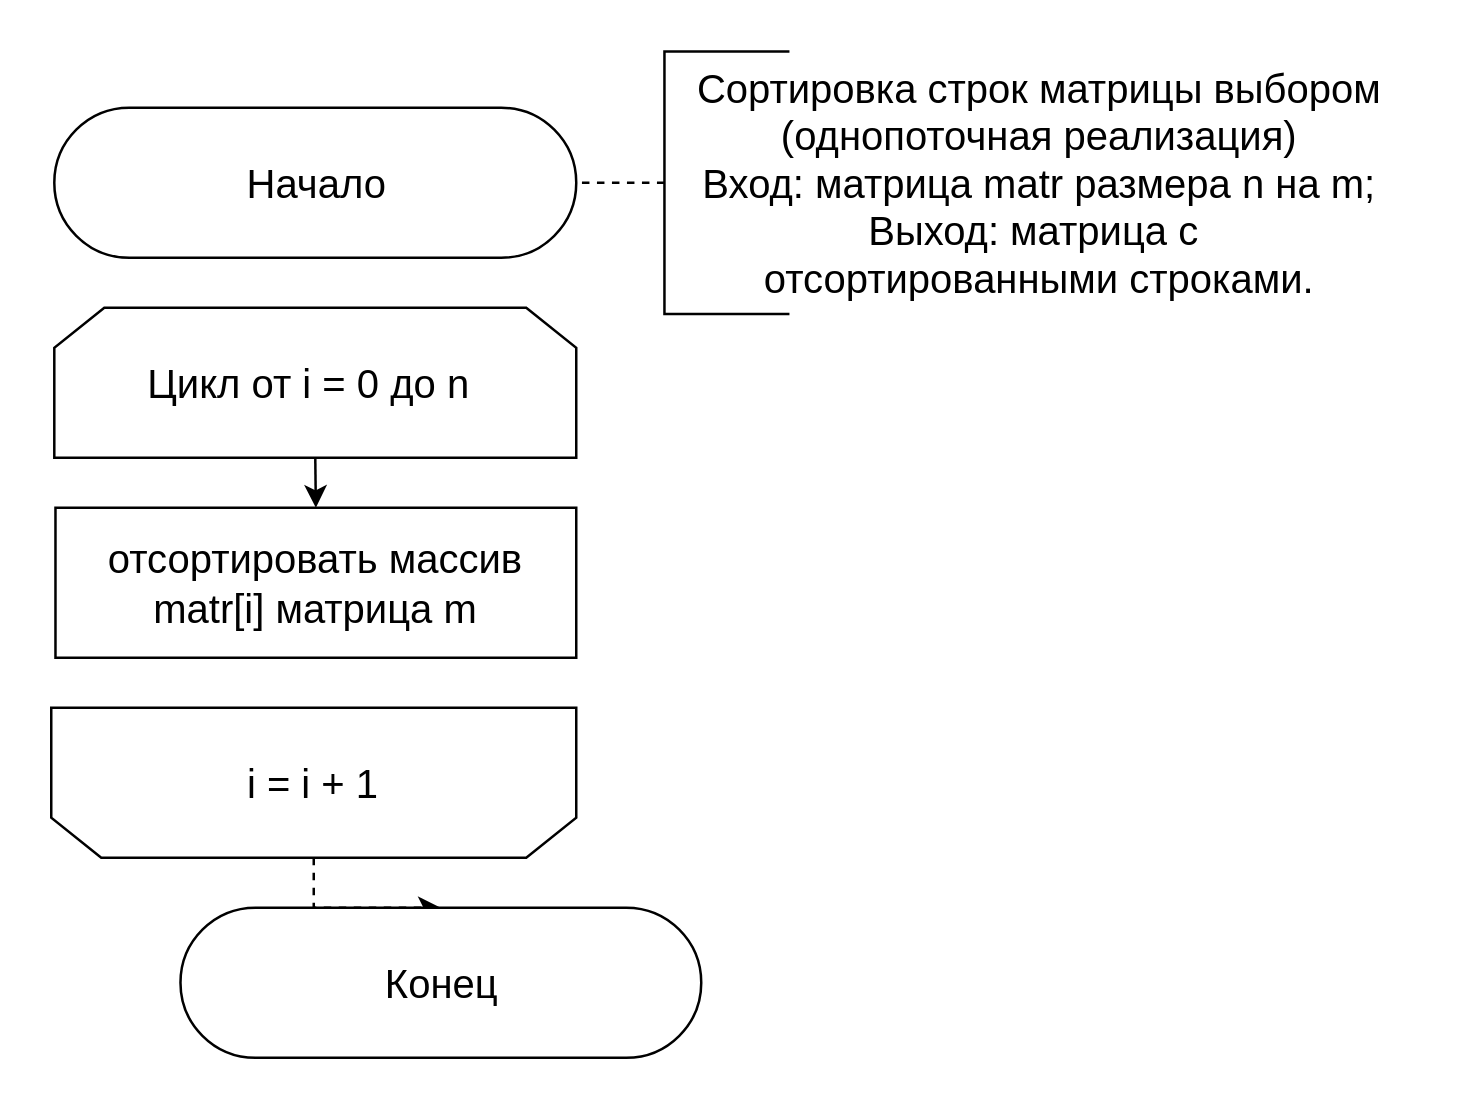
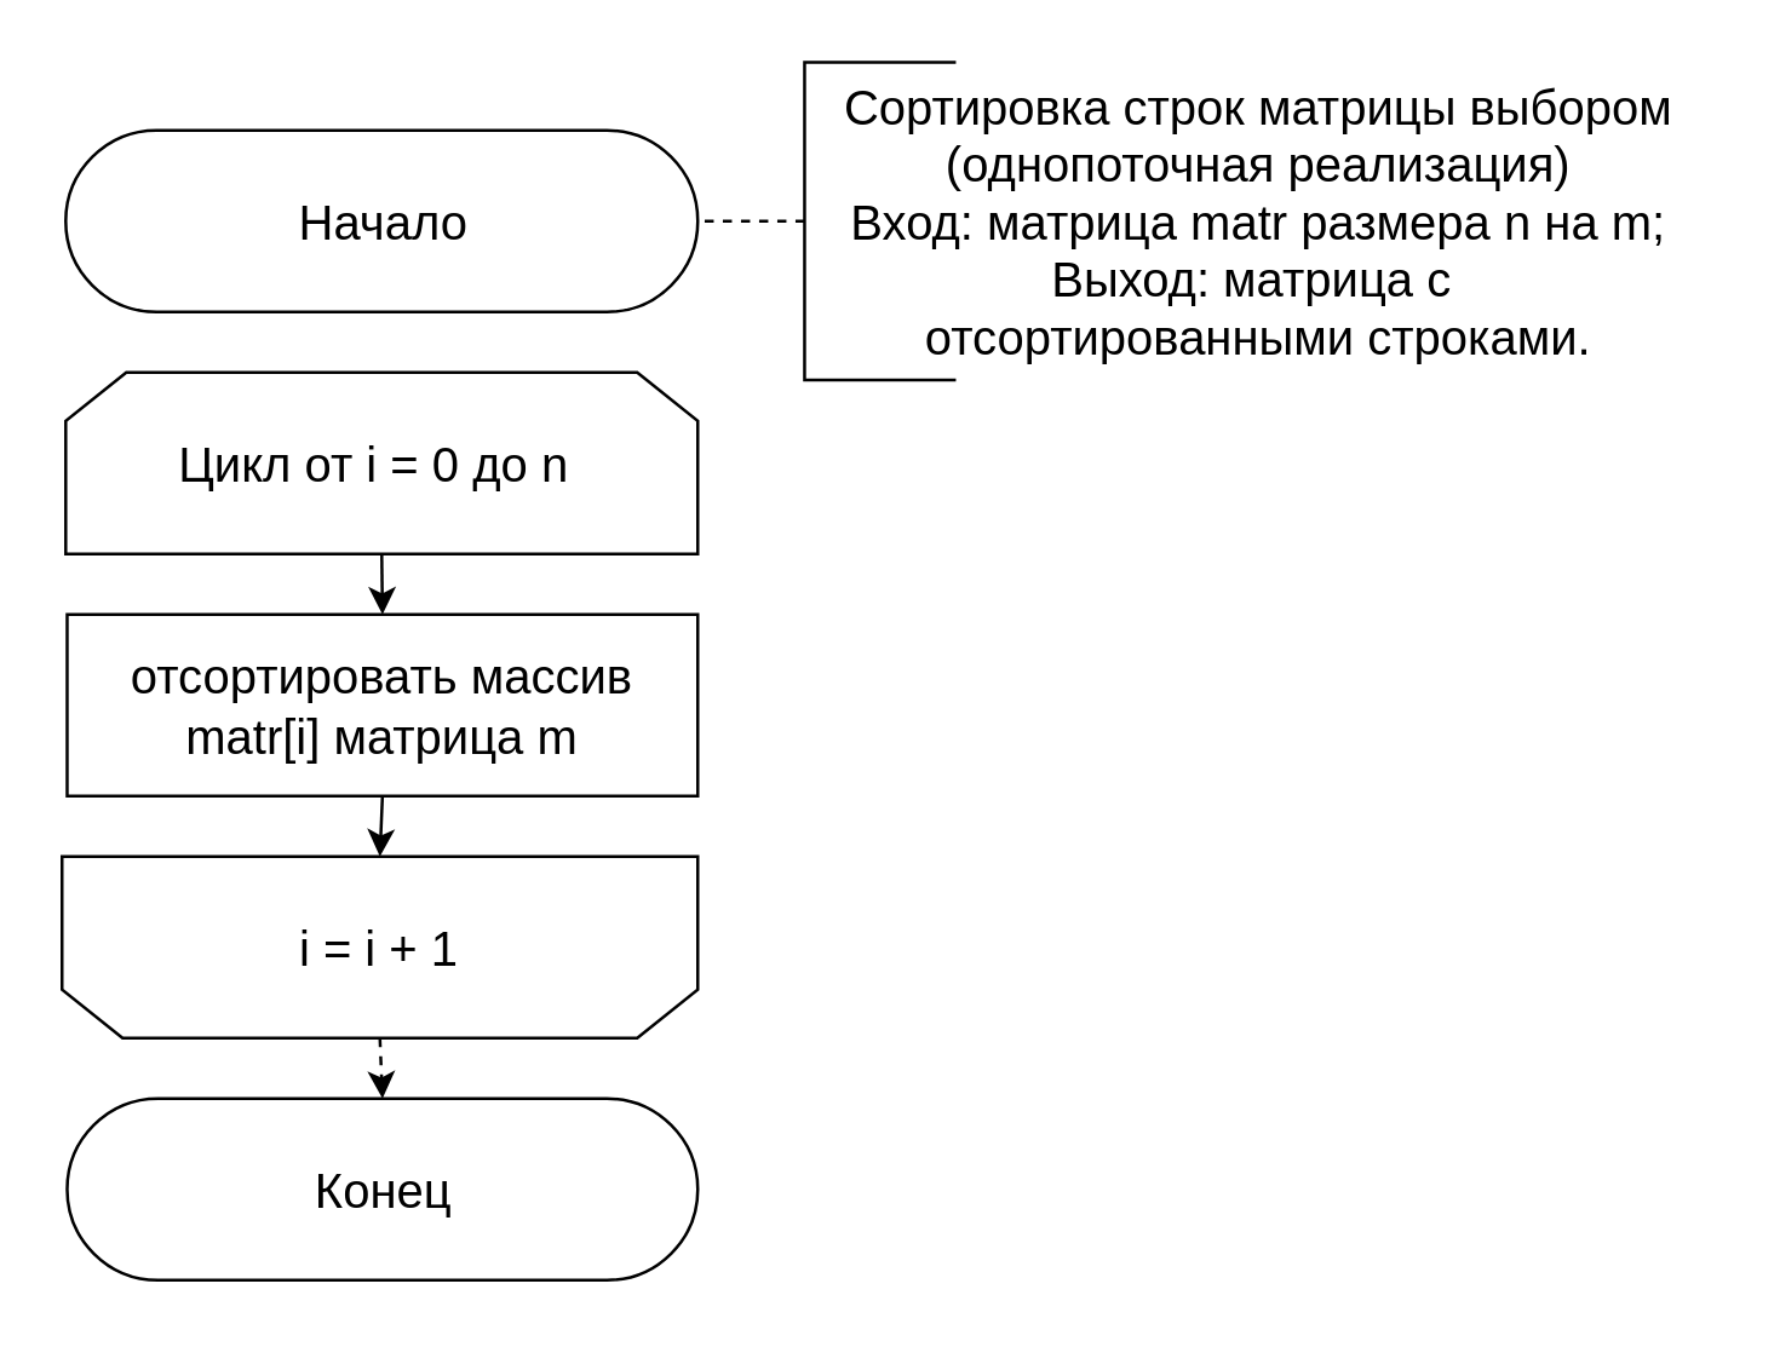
  <mxCell id="0" />
  <mxCell id="1" parent="0" />
  <mxCell id="2" value="&lt;font style=&quot;font-size: 16px&quot;&gt;Начало&lt;/font&gt;" style="html=1;dashed=0;whitespace=wrap;shape=mxgraph.dfd.start" vertex="1" parent="1"><mxGeometry x="21.22" y="42.5" width="208.78" height="60" as="geometry" /></mxCell>
  <mxCell id="3" style="edgeStyle=orthogonalEdgeStyle;rounded=0;orthogonalLoop=1;jettySize=auto;html=1;exitX=0.5;exitY=1;exitDx=0;exitDy=0;entryX=0.5;entryY=0;entryDx=0;entryDy=0;" edge="1" parent="1" source="4" target="9"><mxGeometry relative="1" as="geometry" /></mxCell>
  <mxCell id="4" value="&lt;font style=&quot;font-size: 16px&quot;&gt;Цикл от i = 0 до n&amp;nbsp;&lt;/font&gt;" style="shape=loopLimit;whiteSpace=wrap;html=1;strokeWidth=1;" vertex="1" parent="1"><mxGeometry x="21.22" y="122.5" width="208.78" height="60" as="geometry" /></mxCell>
  <mxCell id="5" style="edgeStyle=orthogonalEdgeStyle;rounded=0;orthogonalLoop=1;jettySize=auto;html=1;exitX=0;exitY=0.5;exitDx=0;exitDy=0;exitPerimeter=0;entryX=1;entryY=0.5;entryDx=0;entryDy=0;entryPerimeter=0;dashed=1;endArrow=none;endFill=0;" edge="1" parent="1" source="6" target="2"><mxGeometry relative="1" as="geometry" /></mxCell>
  <mxCell id="6" value="" style="strokeWidth=1;html=1;shape=mxgraph.flowchart.annotation_1;align=left;pointerEvents=1;" vertex="1" parent="1"><mxGeometry x="265.28" y="20" width="50" height="105" as="geometry" /></mxCell>
  <mxCell id="7" value="&lt;div&gt;&lt;span style=&quot;font-size: 16px&quot;&gt;Сортировка строк матрицы выбором&lt;/span&gt;&lt;/div&gt;&lt;div&gt;&lt;span style=&quot;font-size: 16px&quot;&gt;(однопоточная реализация)&lt;/span&gt;&lt;/div&gt;&lt;font style=&quot;font-size: 16px&quot;&gt;&lt;div&gt;Вход: матрица matr размера n на m;&lt;/div&gt;&lt;div&gt;Выход: матрица с&amp;nbsp;&lt;/div&gt;&lt;div&gt;отсортированными строками.&lt;/div&gt;&lt;/font&gt;" style="text;html=1;align=center;verticalAlign=middle;resizable=0;points=[];autosize=1;strokeColor=none;fillColor=none;" vertex="1" parent="1"><mxGeometry x="265.28" y="32.5" width="300" height="80" as="geometry" /></mxCell>
+ <mxCell id="8" style="edgeStyle=orthogonalEdgeStyle;rounded=0;orthogonalLoop=1;jettySize=auto;html=1;exitX=0.5;exitY=1;exitDx=0;exitDy=0;entryX=0.5;entryY=1;entryDx=0;entryDy=0;" edge="1" parent="1" source="9" target="11"><mxGeometry relative="1" as="geometry" /></mxCell>
  <mxCell id="9" value="&lt;font style=&quot;font-size: 16px&quot;&gt;отсортировать массив matr[i] матрица m&lt;br&gt;&lt;/font&gt;" style="rounded=0;whiteSpace=wrap;html=1;shadow=0;glass=0;sketch=0;strokeWidth=1;gradientColor=none;" vertex="1" parent="1"><mxGeometry x="21.69" y="202.5" width="208.31" height="60" as="geometry" /></mxCell>
  <mxCell id="10" style="edgeStyle=orthogonalEdgeStyle;rounded=0;orthogonalLoop=1;jettySize=auto;html=1;exitX=0.5;exitY=0;exitDx=0;exitDy=0;entryX=0.5;entryY=0.5;entryDx=0;entryDy=-30;entryPerimeter=0;dashed=1;" edge="1" parent="1" source="11" target="12"><mxGeometry relative="1" as="geometry" /></mxCell>
  <mxCell id="11" value="&lt;font style=&quot;font-size: 16px&quot;&gt;i = i + 1&lt;br&gt;&lt;/font&gt;" style="shape=loopLimit;whiteSpace=wrap;html=1;strokeWidth=1;direction=west;" vertex="1" parent="1"><mxGeometry x="20" y="282.5" width="210" height="60" as="geometry" /></mxCell>
- <mxCell id="12" value="&lt;font style=&quot;font-size: 16px&quot;&gt;Конец&lt;/font&gt;" style="html=1;dashed=0;whitespace=wrap;shape=mxgraph.dfd.start" vertex="1" parent="1"><mxGeometry x="71.69" y="362.5" width="208.31" height="60" as="geometry" /></mxCell>
+ <mxCell id="12" value="&lt;font style=&quot;font-size: 16px&quot;&gt;Конец&lt;/font&gt;" style="html=1;dashed=0;whitespace=wrap;shape=mxgraph.dfd.start" vertex="1" parent="1"><mxGeometry x="21.69" y="362.5" width="208.31" height="60" as="geometry" /></mxCell>
